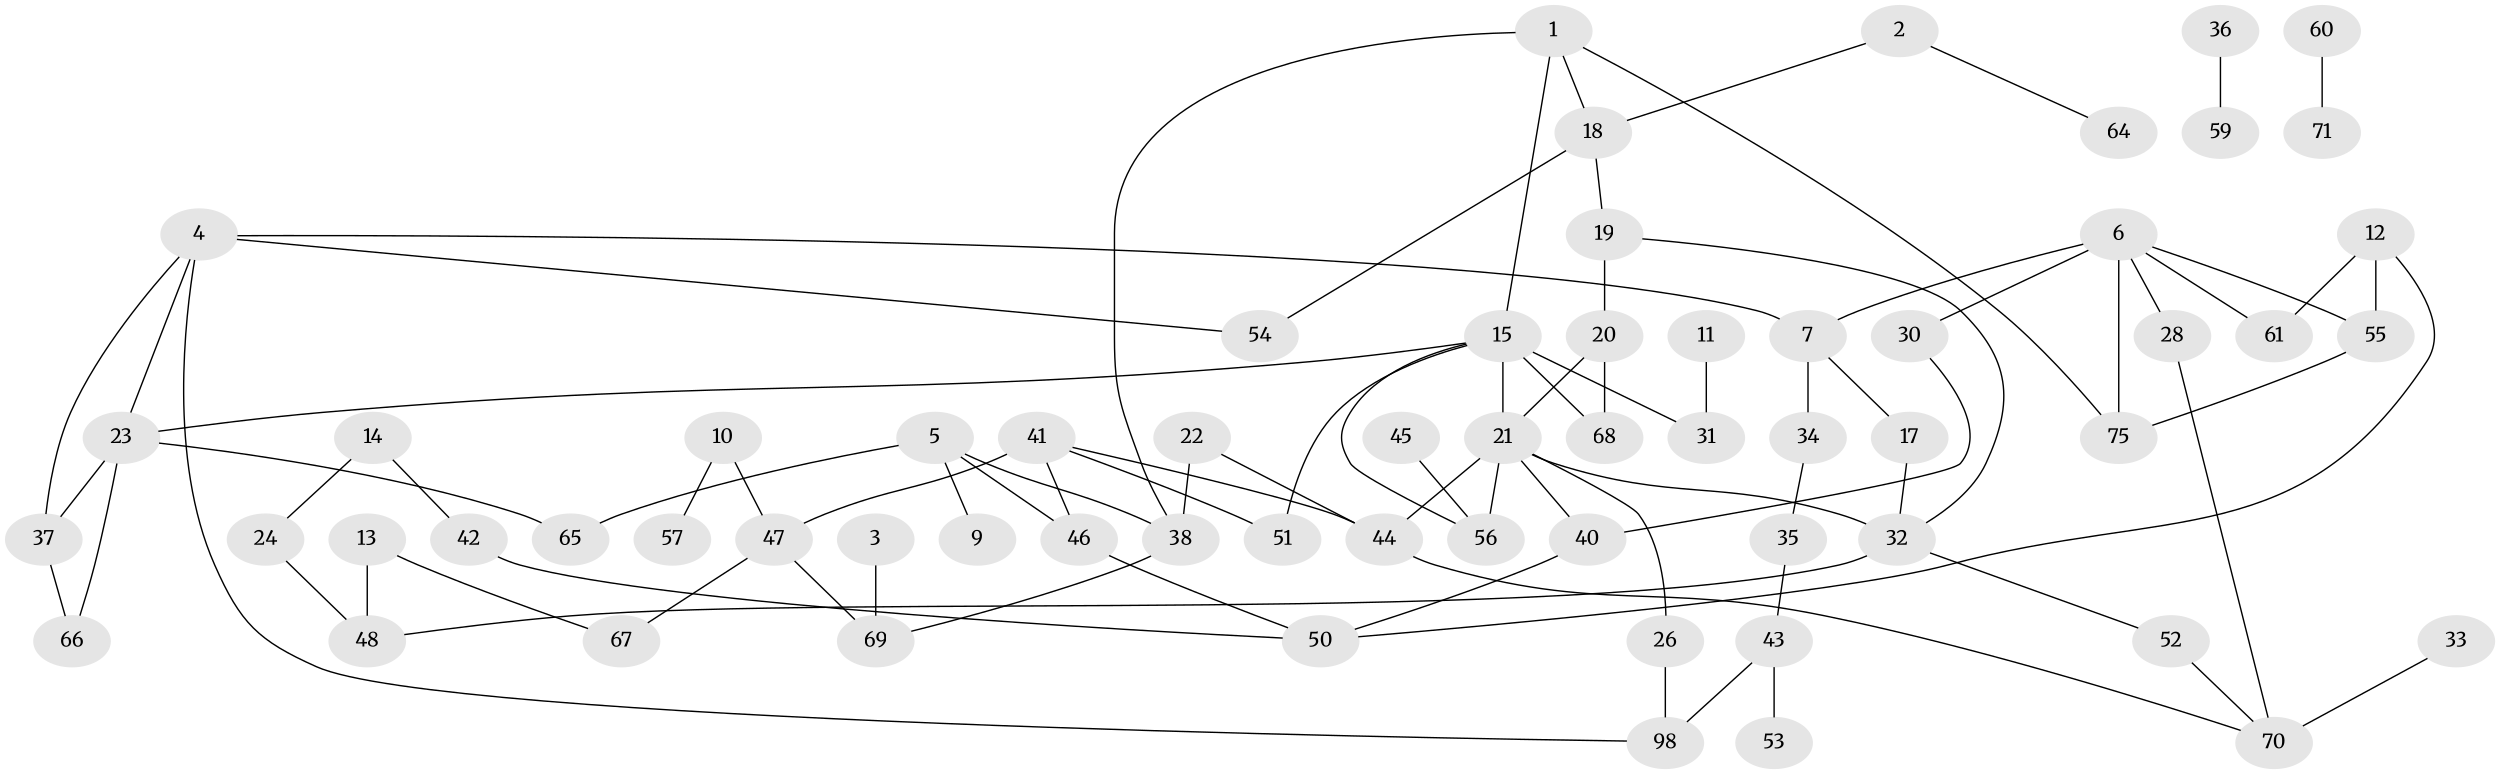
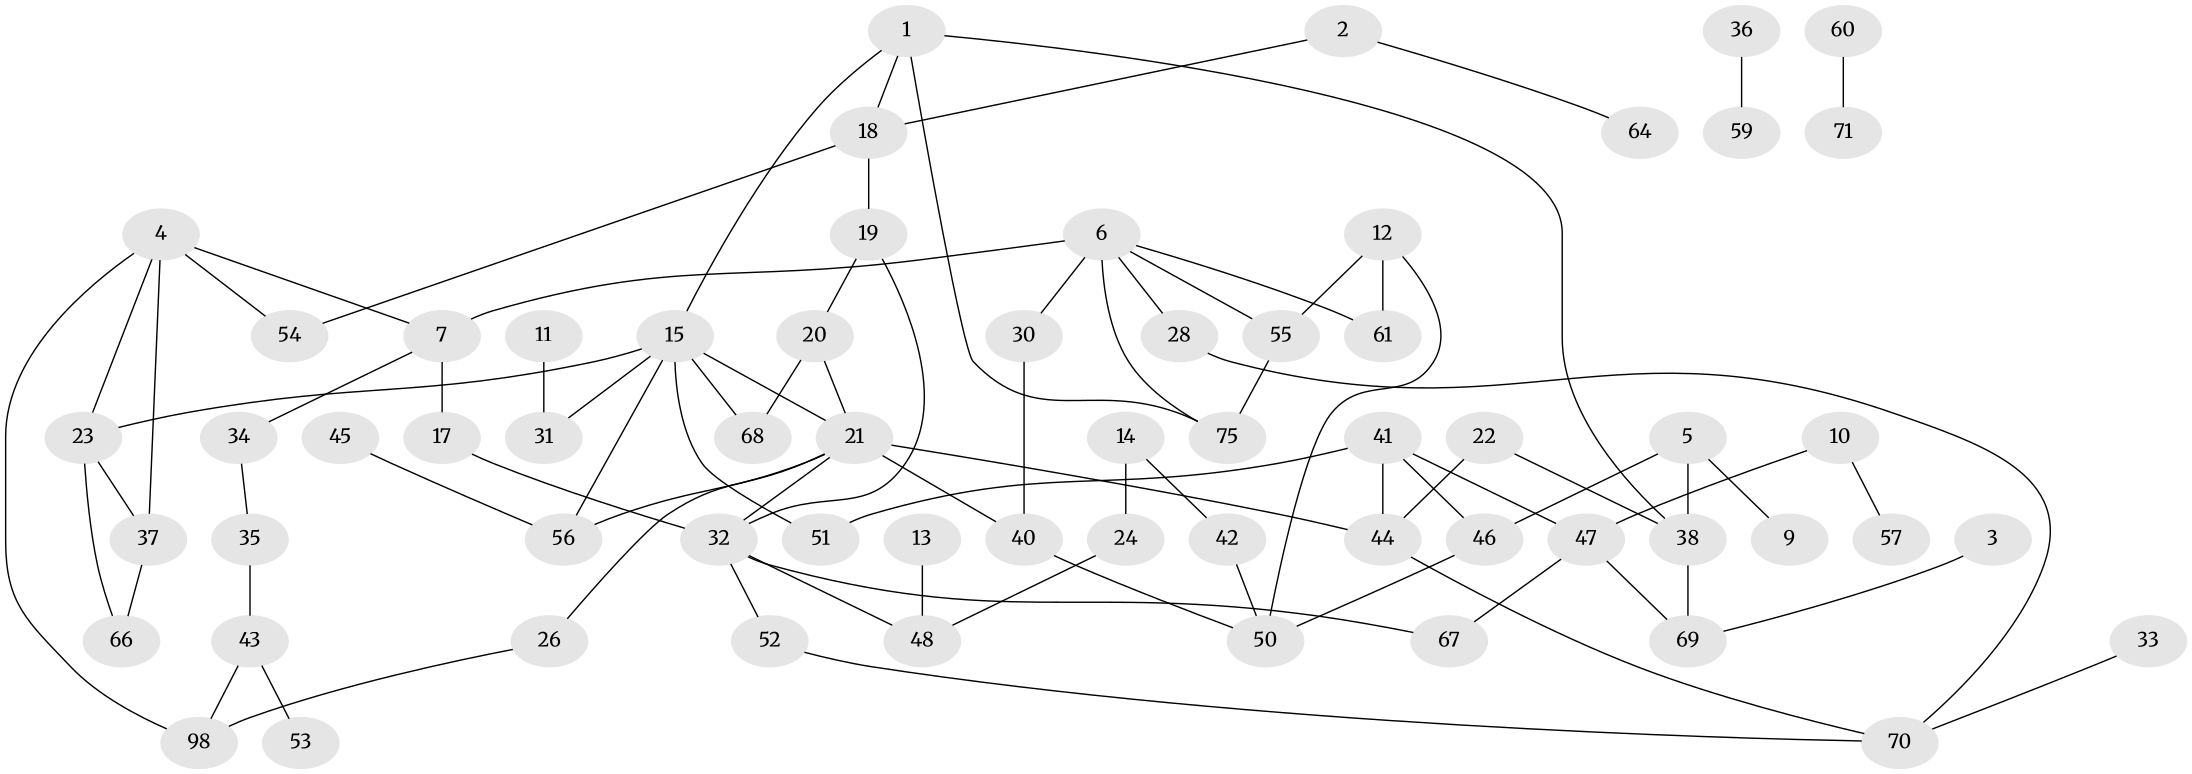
  graph {
    fontname=Merriweather
    node [color=gray90 fontname=Merriweather style=filled]
    edge [fontname=Merriweather weight=1.0]
    1
    15
    18
    38
    n5 [label=75]
    23
    31
    21
    51
    56
    68
    54
    19
    69
    2
    64
    13
    48
    3
    4
    7
    37
    n23 [label=98]
    17
    34
-   65
    66
    5
    9
    46
    50
    6
    28
    30
    55
    61
    70
    40
    32
    35
    10
    47
    57
    67
    11
    12
    14
    24
    42
    26
    44
    52
    20
    22
    33
    43
    53
    36
    59
    41
    45
    60
    71
    1 -- 15
    1 -- 18
    1 -- 38
    1 -- n5
    15 -- 23
    15 -- 31
    15 -- 21
    15 -- 51
    15 -- 56
    15 -- 68
    18 -- 54
    18 -- 19
    38 -- 69
    23 -- 37
-   23 -- 65
    23 -- 66
    21 -- 56
    21 -- 40
    21 -- 32 [weight=2.0]
    21 -- 26
    21 -- 44
    19 -- 32
    19 -- 20
    2 -- 18
    2 -- 64
    13 -- 48
    3 -- 69
    4 -- 23
    4 -- 54
    4 -- 7
    4 -- 37
    4 -- n23
    7 -- 17
    7 -- 34
    37 -- 66
    17 -- 32
    34 -- 35
    5 -- 38
-   5 -- 65
    5 -- 9
    5 -- 46
    46 -- 50
    6 -- n5
    6 -- 7 [weight=2.0]
    6 -- 28
    6 -- 30
    6 -- 55
    6 -- 61
    28 -- 70
    30 -- 40
    55 -- n5
    40 -- 50
    32 -- 48
-   13 -- 67
+   32 -- 67
    32 -- 52
    35 -- 43
    10 -- 47
    10 -- 57
    47 -- 69
    47 -- 67
    11 -- 31
    12 -- 50
    12 -- 55
    12 -- 61
    14 -- 24
    14 -- 42
    24 -- 48
    42 -- 50
    26 -- n23
    44 -- 70
    52 -- 70
    20 -- 21
    20 -- 68
    22 -- 38
    22 -- 44
    33 -- 70
    43 -- n23
    43 -- 53
    36 -- 59
    41 -- 51
    41 -- 46
    41 -- 47
    41 -- 44
    45 -- 56
    60 -- 71
  }
